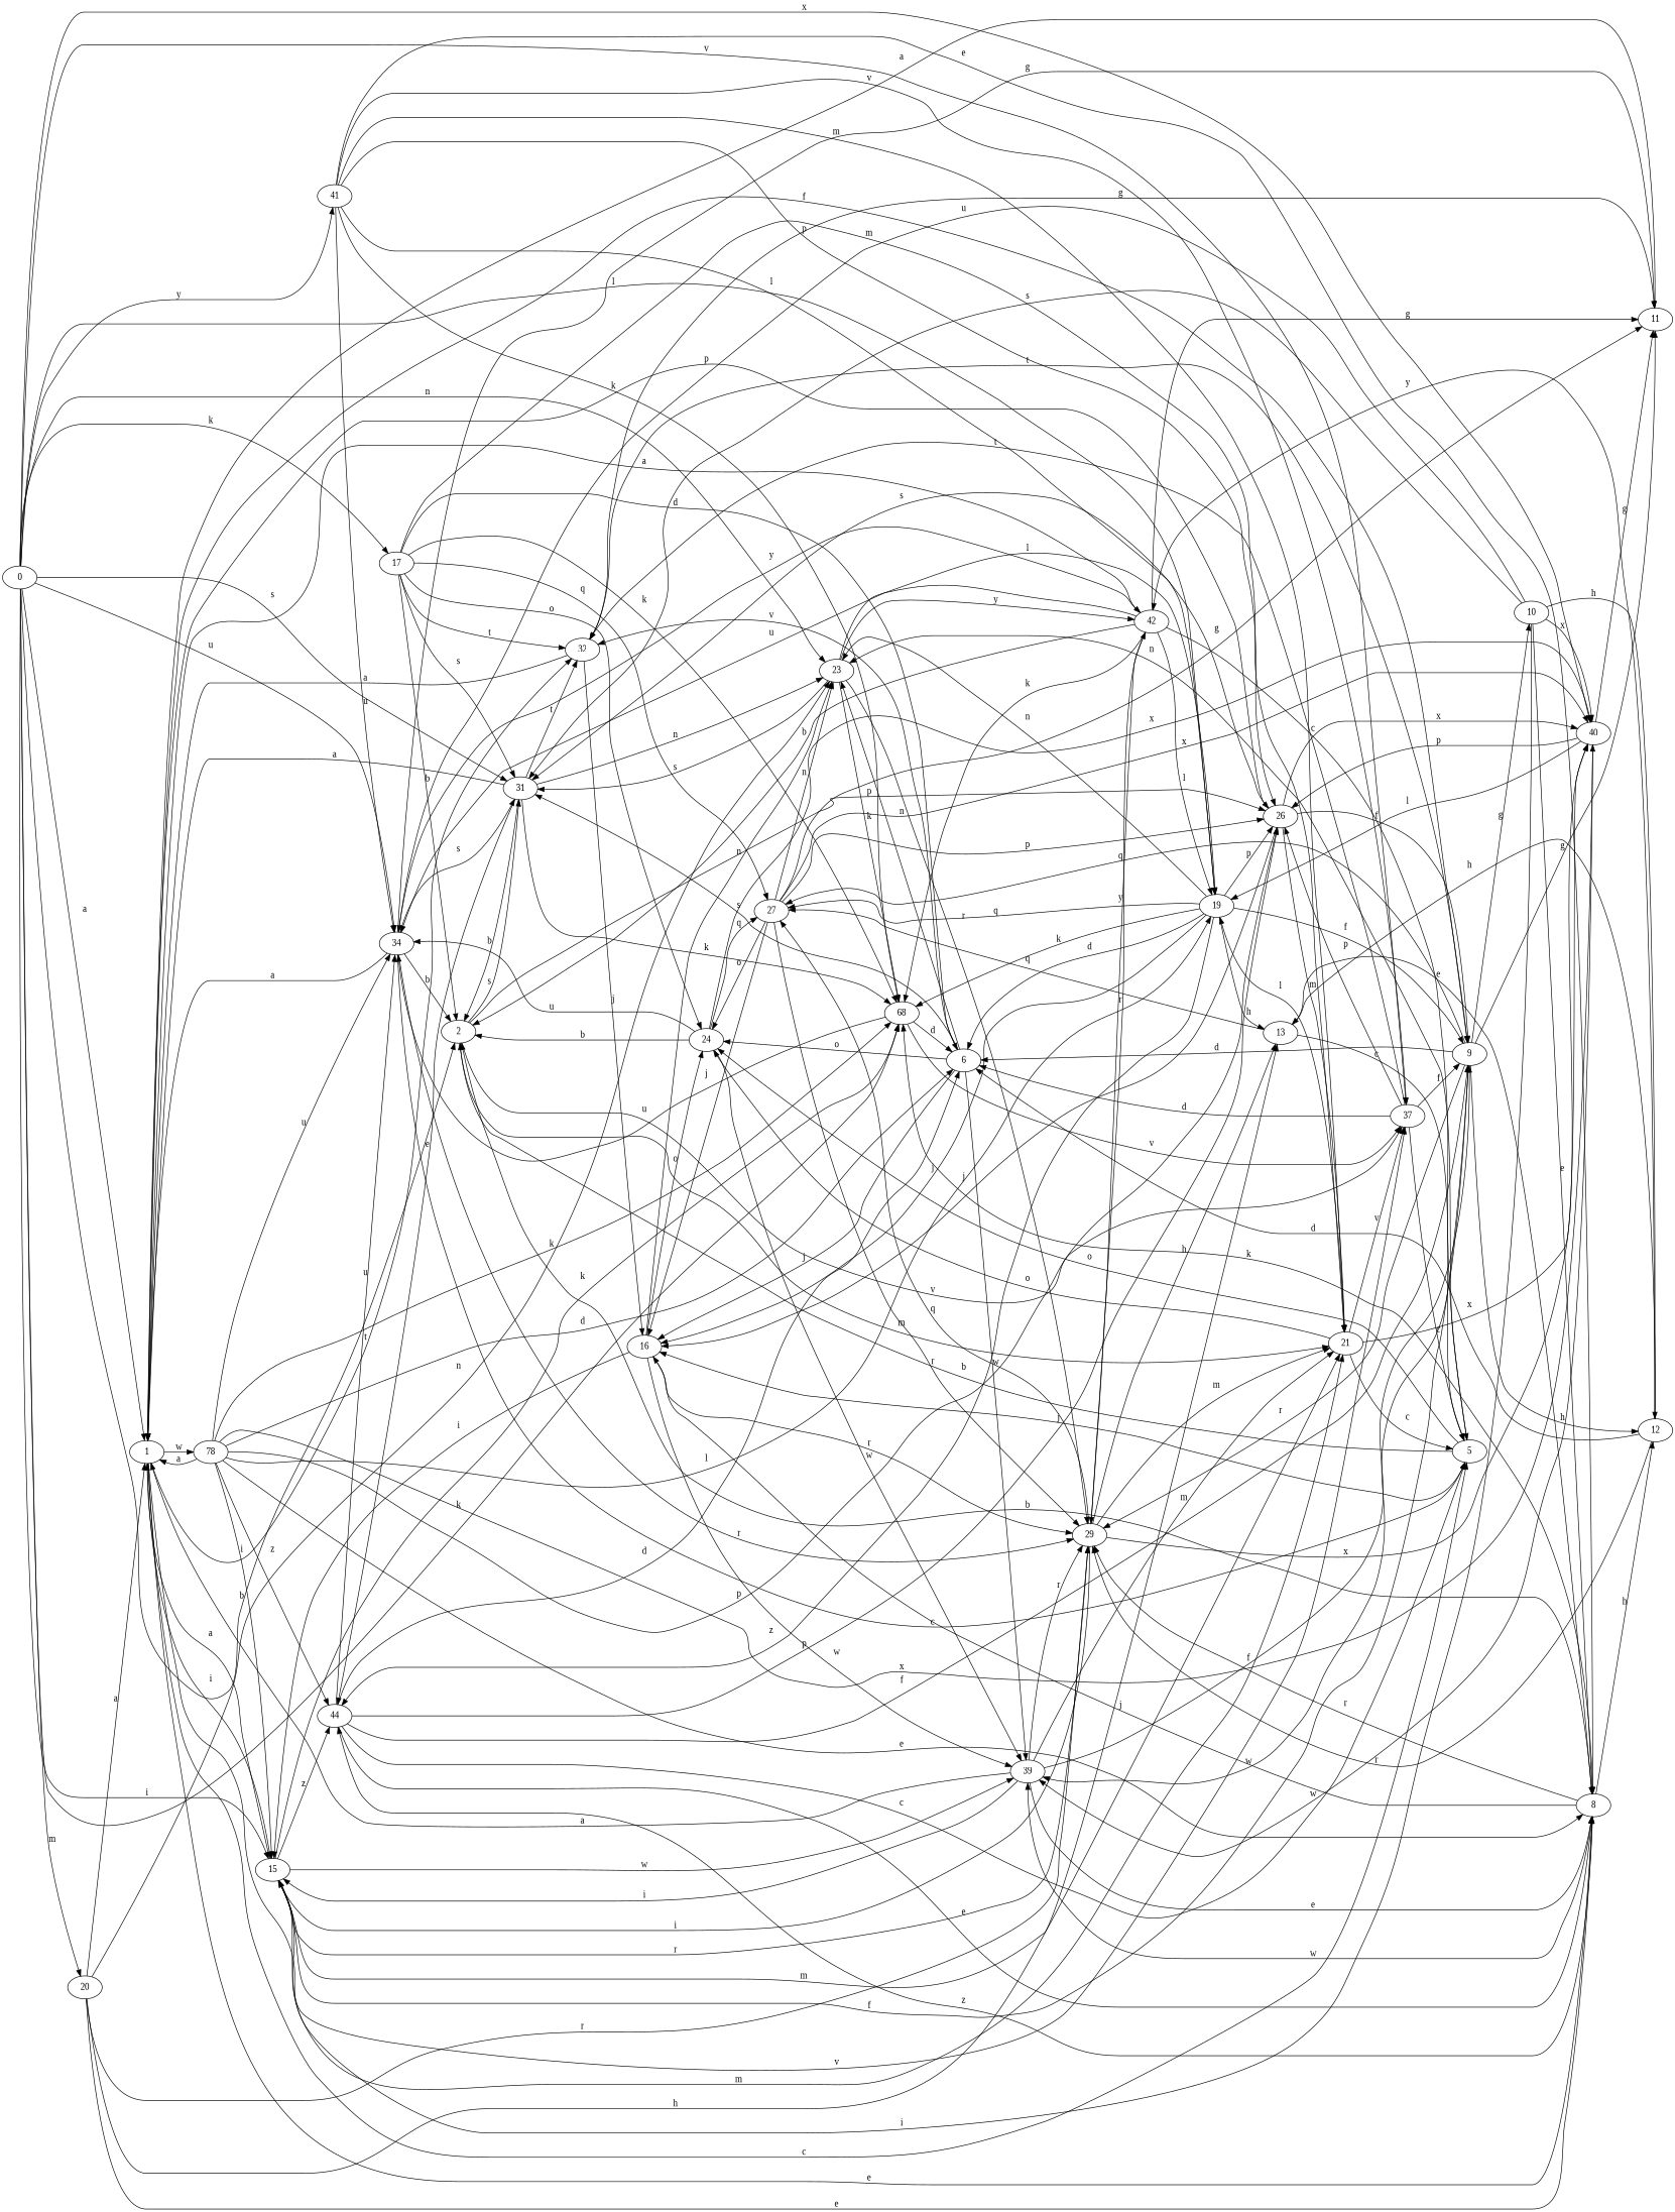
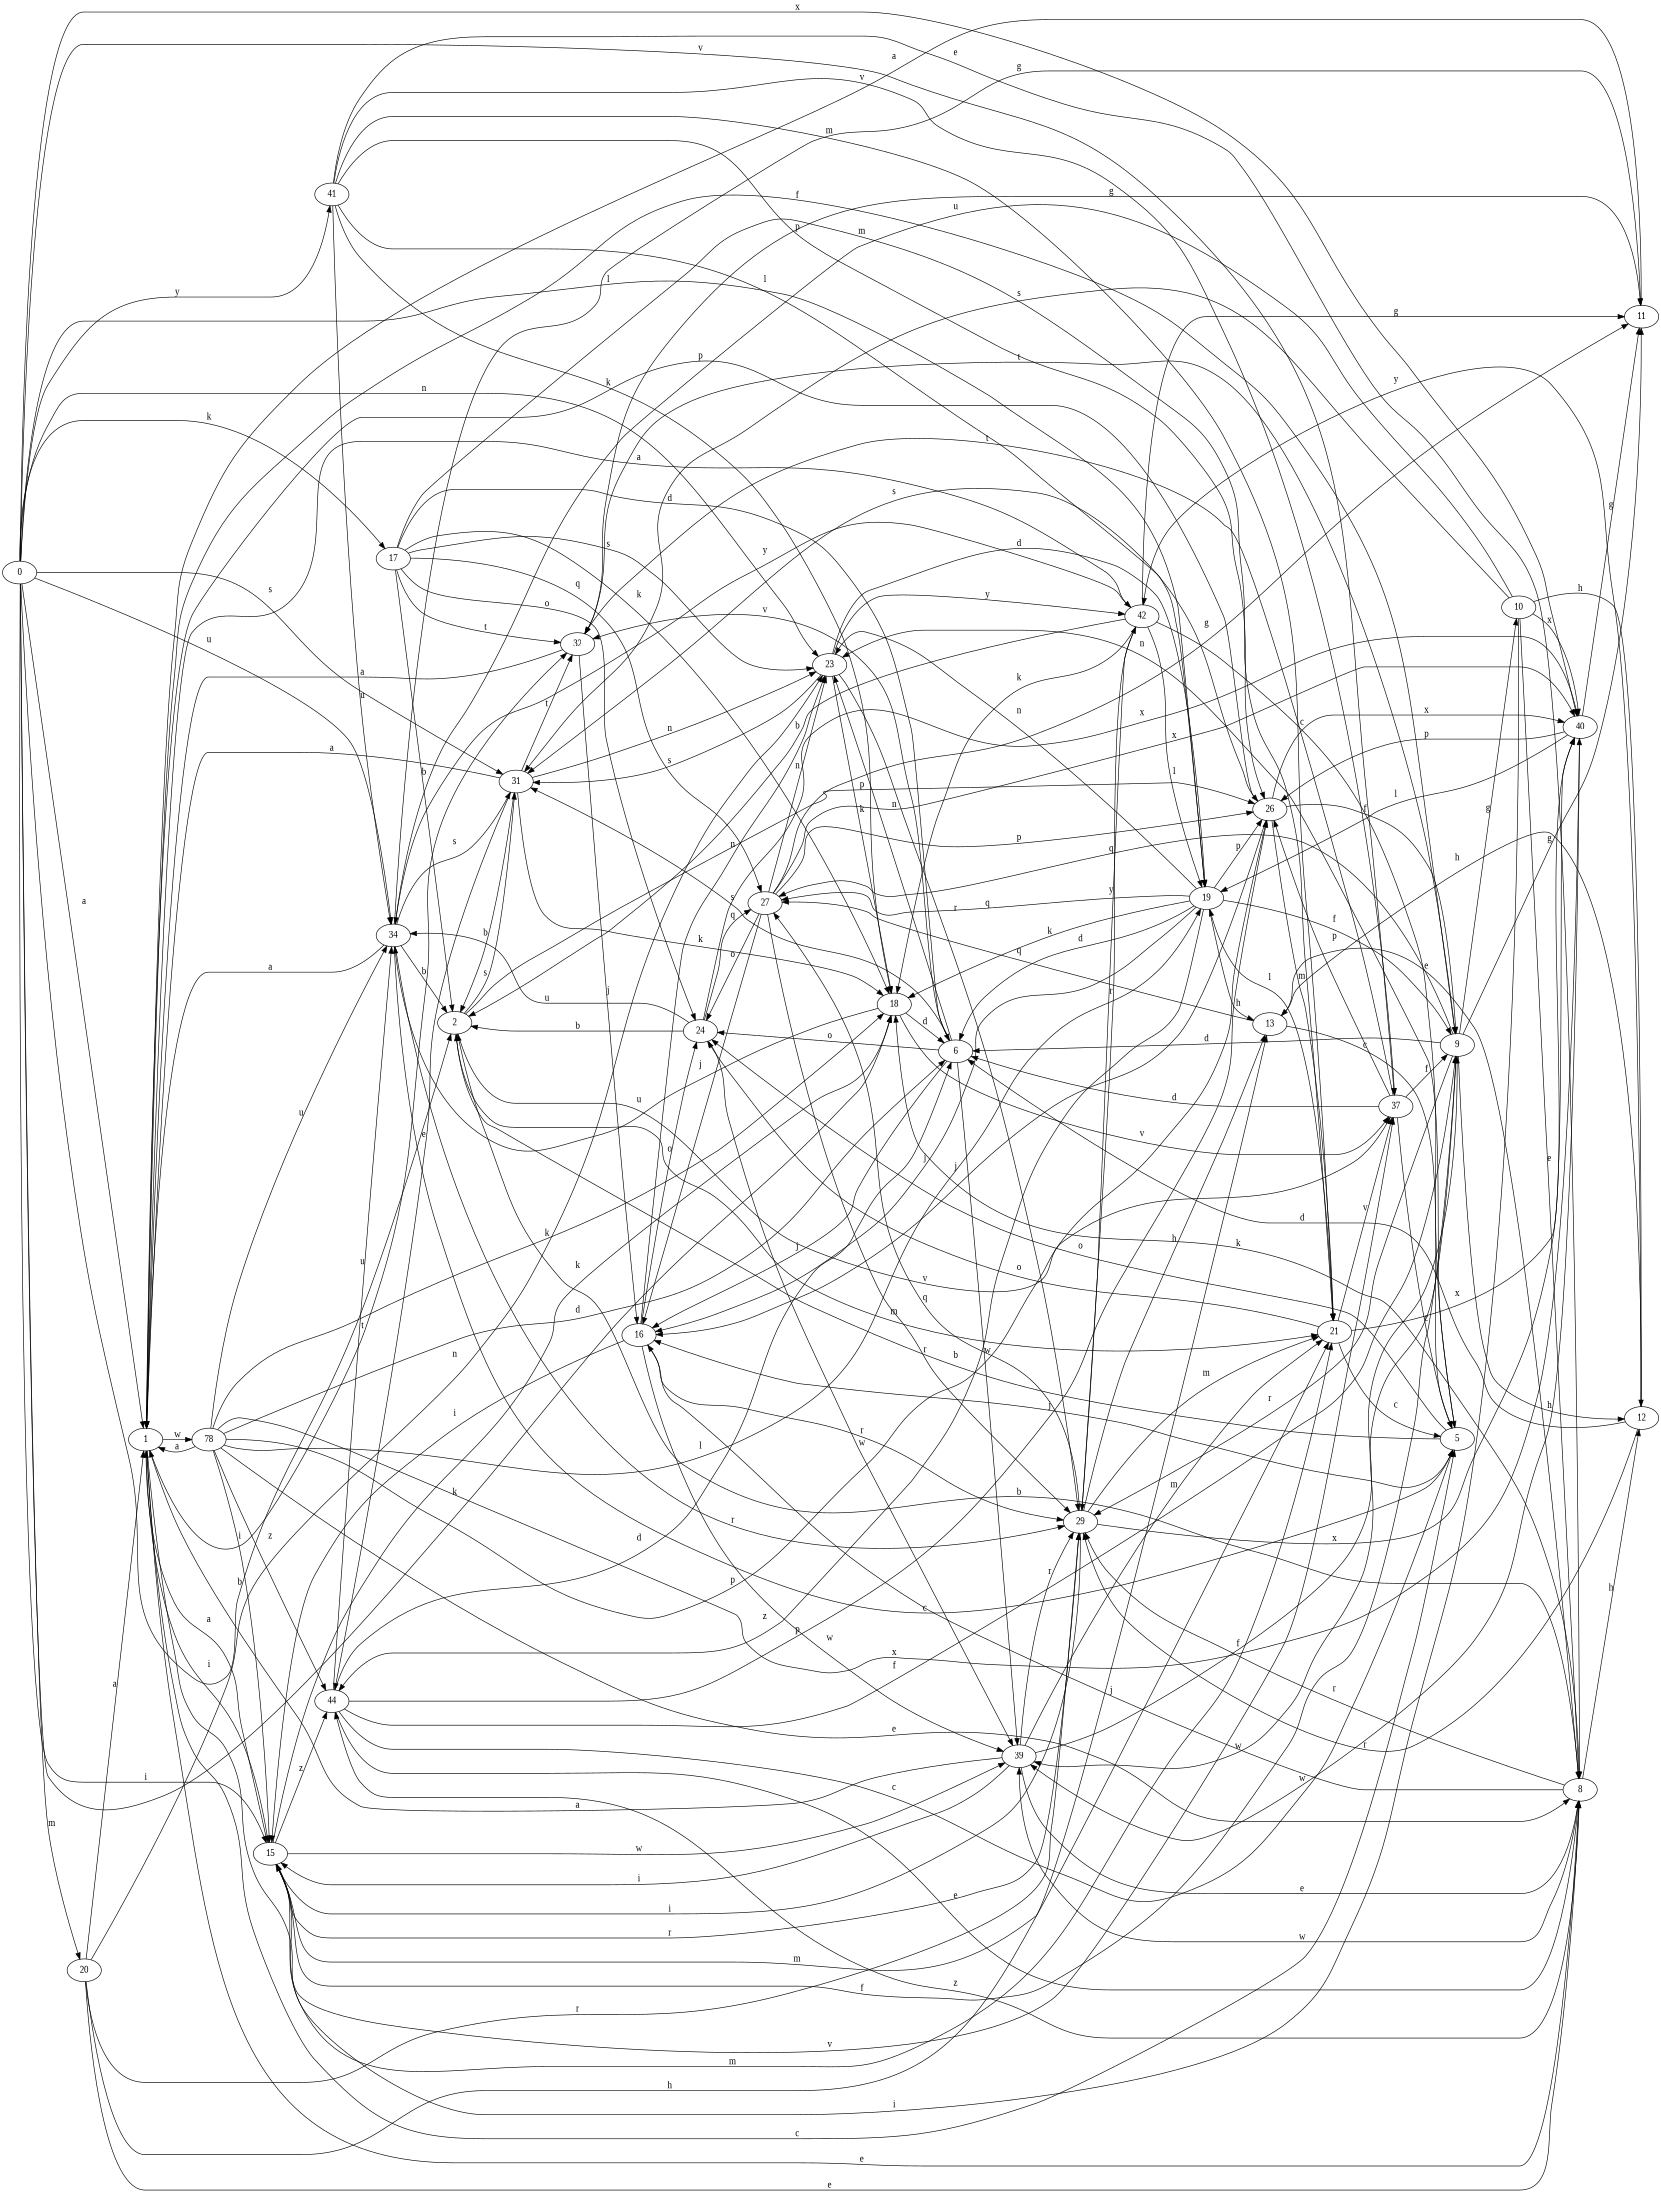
  strict digraph {
    fontname="Liberation Serif"
    rankdir=LR
    node [fontname="Liberation Serif"]
    edge [fontname="Liberation Serif"]
    0
    1
    2
    15
    17
-   18 [label=68]
+   18
    19
    20
    23
    31
    34
    37
    40
    41
    5
    8
    9
    21
    26
    32
    n21 [label=78]
    39
    29
    44
    24
    6
    27
    16
    13
    42
    11
    12
    10
    0 -> 1 [label=a]
    0 -> 2 [label=b]
    0 -> 15 [label=i]
    0 -> 17 [label=k]
    0 -> 18 [label=k]
    0 -> 19 [label=l]
    0 -> 20 [label=m]
    0 -> 23 [label=n]
    0 -> 31 [label=s]
    0 -> 34 [label=u]
    0 -> 37 [label=v]
    0 -> 40 [label=x]
    0 -> 41 [label=y]
    1 -> 15 [label=i]
    1 -> 5 [label=c]
    1 -> 8 [label=e]
    1 -> 9 [label=f]
    1 -> 21 [label=m]
    1 -> 26 [label=p]
    1 -> 32 [label=t]
    1 -> n21 [label=w]
    2 -> 31 [label=s]
    2 -> 37 [label=v]
    2 -> 21 [label=m]
    2 -> 26 [label=p]
    15 -> 1 [label=a]
    15 -> 18 [label=k]
    15 -> 37 [label=v]
    15 -> 9 [label=f]
    15 -> 21 [label=m]
    15 -> 39 [label=w]
    15 -> 29 [label=r]
    15 -> 44 [label=z]
    17 -> 2 [label=b]
    17 -> 18 [label=k]
-   17 -> 31 [label=s]
+   17 -> 23 [label=s]
    17 -> 21 [label=m]
    17 -> 32 [label=t]
    17 -> 24 [label=o]
    17 -> 6 [label=d]
    17 -> 27 [label=q]
    18 -> 34 [label=u]
    18 -> 37 [label=v]
    18 -> 6 [label=d]
    19 -> 18 [label=k]
    19 -> 23 [label=n]
    19 -> 9 [label=f]
    19 -> 26 [label=p]
    19 -> 44 [label=z]
    19 -> 6 [label=d]
    19 -> 27 [label=q]
    19 -> 16 [label=j]
    19 -> 13 [label=h]
    20 -> 1 [label=a]
    20 -> 23 [label=n]
    20 -> 8 [label=e]
    20 -> 29 [label=r]
    20 -> 13 [label=h]
    23 -> 18 [label=k]
-   23 -> 19 [label=l]
+   23 -> 19 [label=d]
    23 -> 31 [label=s]
    23 -> 29 [label=r]
    23 -> 42 [label=y]
    31 -> 1 [label=a]
    31 -> 2 [label=b]
    31 -> 18 [label=k]
    31 -> 23 [label=n]
    31 -> 32 [label=t]
    31 -> 44 [label=e]
    34 -> 1 [label=a]
    34 -> 2 [label=b]
    34 -> 31 [label=s]
    34 -> 5 [label=c]
    34 -> 29 [label=r]
    34 -> 42 [label=y]
    34 -> 11 [label=g]
    37 -> 5 [label=c]
    37 -> 9 [label=f]
    37 -> 26 [label=p]
    37 -> 32 [label=t]
    37 -> 6 [label=d]
    40 -> 19 [label=l]
    40 -> 26 [label=p]
    40 -> 39 [label=w]
    40 -> 11 [label=g]
    41 -> 18 [label=k]
    41 -> 19 [label=l]
    41 -> 34 [label=u]
    41 -> 37 [label=v]
    41 -> 8 [label=e]
    41 -> 21 [label=m]
    41 -> 26 [label=p]
    5 -> 2 [label=b]
    5 -> 23 [label=n]
    5 -> 24 [label=o]
    5 -> 16 [label=j]
    8 -> 2 [label=b]
    8 -> 18 [label=k]
    8 -> 39 [label=w]
    8 -> 29 [label=r]
    8 -> 44 [label=z]
    8 -> 16 [label=j]
    8 -> 12 [label=h]
    9 -> 32 [label=t]
    9 -> 39 [label=w]
    9 -> 29 [label=r]
    9 -> 6 [label=d]
    9 -> 27 [label=q]
    9 -> 11 [label=g]
    9 -> 12 [label=h]
    9 -> 10 [label=g]
    21 -> 19 [label=l]
    21 -> 37 [label=v]
    21 -> 40 [label=x]
    21 -> 5 [label=c]
    21 -> 24 [label=o]
    26 -> 31 [label=s]
    26 -> 40 [label=x]
    26 -> 9 [label=f]
    26 -> 21 [label=m]
    26 -> 16 [label=j]
    32 -> 1 [label=a]
    32 -> 16 [label=j]
    32 -> 11 [label=g]
    n21 -> 1 [label=a]
    n21 -> 15 [label=i]
    n21 -> 18 [label=k]
    n21 -> 19 [label=l]
    n21 -> 34 [label=u]
    n21 -> 40 [label=x]
    n21 -> 8 [label=e]
    n21 -> 26 [label=p]
    n21 -> 44 [label=z]
    n21 -> 6 [label=d]
    39 -> 1 [label=a]
    39 -> 15 [label=i]
    39 -> 8 [label=e]
    39 -> 9 [label=f]
    39 -> 21 [label=m]
    39 -> 29 [label=r]
    29 -> 15 [label=i]
    29 -> 40 [label=x]
    29 -> 21 [label=m]
    29 -> 27 [label=q]
    29 -> 13 [label=h]
    29 -> 42 [label=y]
    44 -> 34 [label=u]
    44 -> 5 [label=c]
    44 -> 8 [label=e]
    44 -> 9 [label=f]
    44 -> 26 [label=p]
    44 -> 6 [label=d]
    24 -> 2 [label=b]
    24 -> 34 [label=u]
    24 -> 40 [label=x]
    24 -> 39 [label=w]
    24 -> 27 [label=q]
    6 -> 23 [label=n]
    6 -> 31 [label=s]
    6 -> 32 [label=v]
    6 -> 39 [label=w]
    6 -> 24 [label=o]
    6 -> 16 [label=j]
    27 -> 23 [label=n]
    27 -> 40 [label=x]
    27 -> 26 [label=p]
    27 -> 29 [label=r]
    27 -> 24 [label=o]
    27 -> 16 [label=j]
    27 -> 11 [label=g]
    16 -> 15 [label=i]
    16 -> 23 [label=n]
    16 -> 39 [label=w]
    16 -> 29 [label=r]
    16 -> 24 [label=o]
    13 -> 5 [label=c]
    13 -> 8 [label=e]
    13 -> 27 [label=q]
    42 -> 1 [label=a]
    42 -> 2 [label=b]
    42 -> 18 [label=k]
    42 -> 19 [label=l]
-   42 -> 34 [label=u]
    42 -> 5 [label=c]
    42 -> 29 [label=r]
    42 -> 11 [label=g]
    11 -> 1 [label=a]
    12 -> 29 [label=r]
    12 -> 6 [label=d]
    12 -> 13 [label=h]
    12 -> 42 [label=y]
    10 -> 15 [label=i]
    10 -> 31 [label=s]
    10 -> 34 [label=u]
    10 -> 40 [label=x]
    10 -> 8 [label=e]
    10 -> 12 [label=h]
  }
